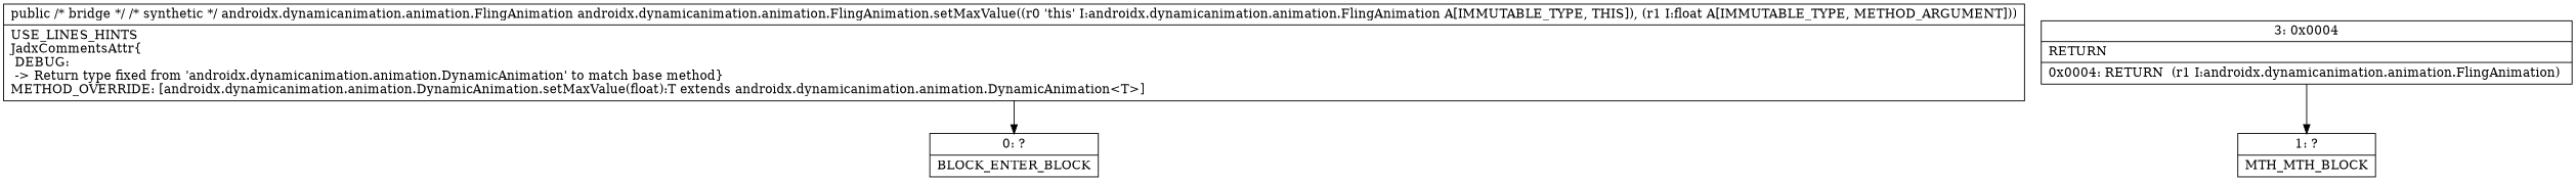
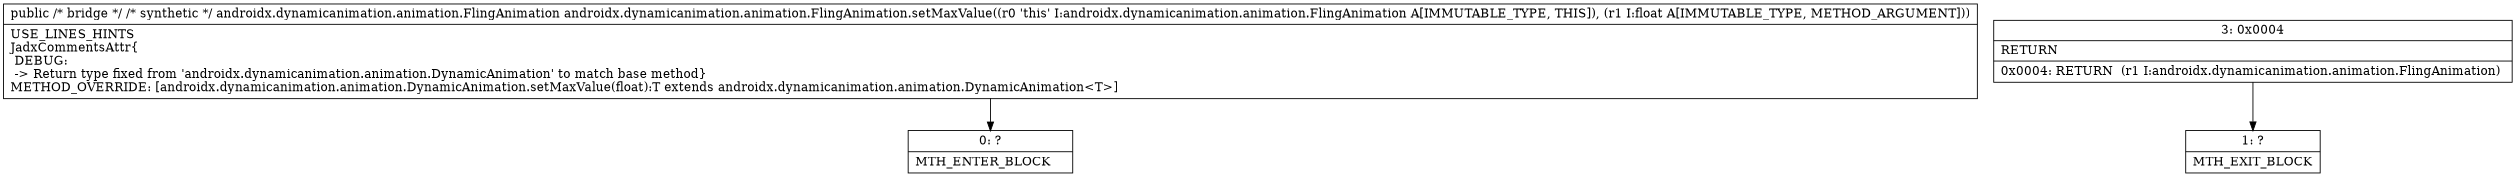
  digraph {
    node [shape=record]
-   n1 [label="{0\:\ ?|BLOCK_ENTER_BLOCK\l}"]
+   n1 [label="{0\:\ ?|MTH_ENTER_BLOCK\l}"]
    n2 [label="{3\:\ 0x0004|RETURN\l|0x0004: RETURN  (r1 I:androidx.dynamicanimation.animation.FlingAnimation) \l}"]
-   n3 [label="{1\:\ ?|MTH_MTH_BLOCK\l}"]
+   n3 [label="{1\:\ ?|MTH_EXIT_BLOCK\l}"]
    n4 [label="{public \/* bridge *\/ \/* synthetic *\/ androidx.dynamicanimation.animation.FlingAnimation androidx.dynamicanimation.animation.FlingAnimation.setMaxValue((r0 'this' I:androidx.dynamicanimation.animation.FlingAnimation A[IMMUTABLE_TYPE, THIS]), (r1 I:float A[IMMUTABLE_TYPE, METHOD_ARGUMENT]))  | USE_LINES_HINTS\lJadxCommentsAttr\{\l DEBUG: \l \-\> Return type fixed from 'androidx.dynamicanimation.animation.DynamicAnimation' to match base method\}\lMETHOD_OVERRIDE: [androidx.dynamicanimation.animation.DynamicAnimation.setMaxValue(float):T extends androidx.dynamicanimation.animation.DynamicAnimation\<T\>]\l}"]
    n2 -> n3
    n4 -> n1
  }
